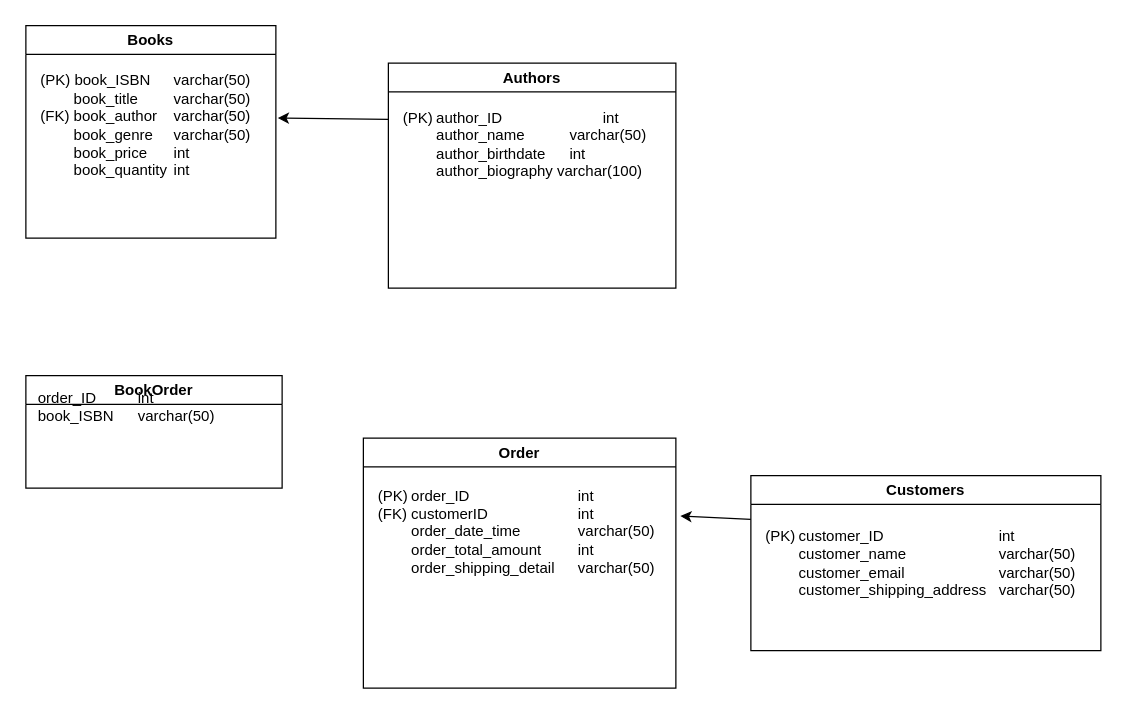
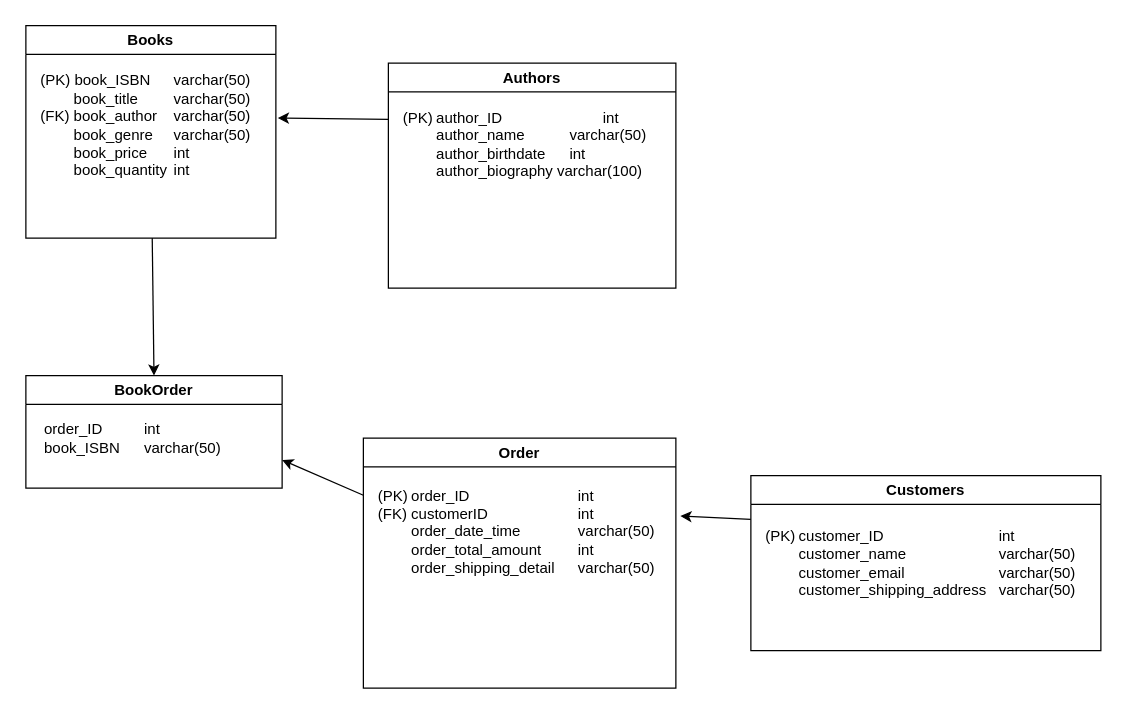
  <mxCell id="0" />
  <mxCell id="1" parent="0" />
+ <mxCell id="2" style="edgeStyle=none;html=1;entryX=0.5;entryY=0;entryDx=0;entryDy=0;" edge="1" parent="1" source="3" target="13"><mxGeometry relative="1" as="geometry" /></mxCell>
  <mxCell id="3" value="Books" style="swimlane;whiteSpace=wrap;html=1;" vertex="1" parent="1"><mxGeometry x="20" y="20" width="200" height="170" as="geometry" /></mxCell>
  <mxCell id="4" value="&lt;blockquote style=&quot;margin: 0 0 0 40px; border: none; padding: 0px;&quot;&gt;&lt;/blockquote&gt;(PK) book_ISBN&lt;span style=&quot;white-space: pre;&quot;&gt;&#09;&lt;/span&gt;varchar(50)&lt;br&gt;&lt;blockquote style=&quot;margin: 0 0 0 40px; border: none; padding: 0px;&quot;&gt;&lt;/blockquote&gt;&lt;span style=&quot;white-space: pre;&quot;&gt;&#09;&lt;/span&gt;book_title &lt;span style=&quot;white-space: pre;&quot;&gt;&#09;&lt;/span&gt;varchar(50)&lt;br&gt;&lt;blockquote style=&quot;margin: 0 0 0 40px; border: none; padding: 0px;&quot;&gt;&lt;/blockquote&gt;(FK) book_author &lt;span style=&quot;white-space: pre;&quot;&gt;&#09;&lt;/span&gt;varchar(50)&lt;br&gt;&lt;blockquote style=&quot;margin: 0 0 0 40px; border: none; padding: 0px;&quot;&gt;&lt;/blockquote&gt;&lt;span style=&quot;white-space: pre;&quot;&gt;&#09;&lt;/span&gt;book_genre &lt;span style=&quot;white-space: pre;&quot;&gt;&#09;&lt;/span&gt;varchar(50)&lt;br&gt;&lt;blockquote style=&quot;margin: 0 0 0 40px; border: none; padding: 0px;&quot;&gt;&lt;/blockquote&gt;&lt;span style=&quot;white-space: pre;&quot;&gt;&#09;&lt;/span&gt;book_price &lt;span style=&quot;white-space: pre;&quot;&gt;&#09;&lt;/span&gt;int&lt;br&gt;&lt;span style=&quot;white-space: pre;&quot;&gt;&#09;&lt;/span&gt;book_quantity &lt;span style=&quot;white-space: pre;&quot;&gt;&#09;&lt;/span&gt;int" style="text;html=1;align=left;verticalAlign=middle;resizable=0;points=[];autosize=1;strokeColor=none;fillColor=none;" vertex="1" parent="3"><mxGeometry x="10" y="30" width="190" height="100" as="geometry" /></mxCell>
  <mxCell id="5" value="Authors" style="swimlane;whiteSpace=wrap;html=1;" vertex="1" parent="1"><mxGeometry x="310" y="50" width="230" height="180" as="geometry" /></mxCell>
  <mxCell id="6" value="(PK)&lt;span style=&quot;white-space: pre;&quot;&gt;&#09;&lt;/span&gt;author_ID &lt;span style=&quot;white-space: pre;&quot;&gt;&#09;&lt;/span&gt;&lt;span style=&quot;white-space: pre;&quot;&gt;&#09;&lt;span style=&quot;white-space: pre;&quot;&gt;&#09;&lt;/span&gt;&lt;/span&gt;int&lt;br&gt;&lt;span style=&quot;white-space: pre;&quot;&gt;&#09;&lt;/span&gt;author_name &lt;span style=&quot;white-space: pre;&quot;&gt;&#09;&lt;span style=&quot;white-space: pre;&quot;&gt;&#09;&lt;/span&gt;&lt;/span&gt;varchar(50)&lt;br&gt;&lt;span style=&quot;white-space: pre;&quot;&gt;&#09;&lt;/span&gt;author_birthdate &lt;span style=&quot;white-space: pre;&quot;&gt;&#09;&lt;/span&gt;int&lt;br&gt;&lt;span style=&quot;white-space: pre;&quot;&gt;&#09;&lt;/span&gt;author_biography varchar(100)" style="text;html=1;align=left;verticalAlign=middle;resizable=0;points=[];autosize=1;strokeColor=none;fillColor=none;" vertex="1" parent="5"><mxGeometry x="10" y="30" width="220" height="70" as="geometry" /></mxCell>
  <mxCell id="7" value="Customers" style="swimlane;whiteSpace=wrap;html=1;" vertex="1" parent="1"><mxGeometry x="600" y="380" width="280" height="140" as="geometry" /></mxCell>
  <mxCell id="8" style="edgeStyle=none;html=1;" edge="1" parent="7" source="9" target="7"><mxGeometry relative="1" as="geometry" /></mxCell>
  <mxCell id="9" value="(PK)&lt;span style=&quot;white-space: pre;&quot;&gt;&#09;&lt;/span&gt;customer_ID &lt;span style=&quot;white-space: pre;&quot;&gt;&#09;&lt;/span&gt;&lt;span style=&quot;white-space: pre;&quot;&gt;&#09;&lt;span style=&quot;white-space: pre;&quot;&gt;&#09;&lt;/span&gt;&lt;span style=&quot;white-space: pre;&quot;&gt;&#09;&lt;/span&gt;&lt;/span&gt;int&lt;br&gt;&lt;span style=&quot;white-space: pre;&quot;&gt;&#09;&lt;/span&gt;customer_name &lt;span style=&quot;white-space: pre;&quot;&gt;&#09;&lt;span style=&quot;white-space: pre;&quot;&gt;&#09;&lt;/span&gt;&lt;span style=&quot;white-space: pre;&quot;&gt;&#09;&lt;/span&gt;&lt;/span&gt;varchar(50)&lt;br&gt;&lt;span style=&quot;white-space: pre;&quot;&gt;&#09;&lt;/span&gt;customer_email&lt;span style=&quot;white-space: pre;&quot;&gt;&#09;&lt;span style=&quot;white-space: pre;&quot;&gt;&#09;&lt;span style=&quot;white-space: pre;&quot;&gt;&#09;&lt;/span&gt;&lt;/span&gt;&lt;/span&gt;varchar(50)&lt;br&gt;&lt;span style=&quot;white-space: pre;&quot;&gt;&#09;&lt;/span&gt;customer_shipping_address &lt;span style=&quot;white-space: pre;&quot;&gt;&#09;&lt;/span&gt;varchar(50)" style="text;html=1;align=left;verticalAlign=middle;resizable=0;points=[];autosize=1;strokeColor=none;fillColor=none;" vertex="1" parent="7"><mxGeometry x="10" y="35" width="270" height="70" as="geometry" /></mxCell>
+ <mxCell id="10" style="edgeStyle=none;html=1;entryX=1;entryY=0.75;entryDx=0;entryDy=0;" edge="1" parent="1" source="11" target="13"><mxGeometry relative="1" as="geometry" /></mxCell>
  <mxCell id="11" value="Order" style="swimlane;whiteSpace=wrap;html=1;" vertex="1" parent="1"><mxGeometry x="290" y="350" width="250" height="200" as="geometry" /></mxCell>
  <mxCell id="12" value="(PK)&lt;span style=&quot;white-space: pre;&quot;&gt;&#09;&lt;/span&gt;order_ID &lt;span style=&quot;white-space: pre;&quot;&gt;&#09;&lt;/span&gt;&lt;span style=&quot;white-space: pre;&quot;&gt;&#09;&lt;span style=&quot;white-space: pre;&quot;&gt;&#09;&lt;span style=&quot;white-space: pre;&quot;&gt;&#09;&lt;/span&gt;&lt;/span&gt;&lt;/span&gt;int&amp;nbsp;&lt;br&gt;(FK)&lt;span style=&quot;white-space: pre;&quot;&gt;&#09;&lt;/span&gt;customerID&amp;nbsp;&lt;span style=&quot;white-space: pre;&quot;&gt;&#09;&lt;span style=&quot;white-space: pre;&quot;&gt;&#09;&lt;span style=&quot;white-space: pre;&quot;&gt;&#09;&lt;/span&gt;&lt;/span&gt;&lt;/span&gt;int&lt;br&gt;&lt;span style=&quot;white-space: pre;&quot;&gt;&#09;&lt;/span&gt;order_date_time &lt;span style=&quot;white-space: pre;&quot;&gt;&#09;&lt;span style=&quot;white-space: pre;&quot;&gt;&#09;&lt;/span&gt;&lt;/span&gt;varchar(50)&lt;br&gt;&lt;span style=&quot;white-space: pre;&quot;&gt;&#09;&lt;/span&gt;order_total_amount&lt;span style=&quot;white-space: pre;&quot;&gt;&#09;&lt;span style=&quot;white-space: pre;&quot;&gt;&#09;&lt;/span&gt;&lt;/span&gt;int&lt;br&gt;&lt;span style=&quot;white-space: pre;&quot;&gt;&#09;&lt;/span&gt;order_shipping_detail&lt;span style=&quot;white-space: pre;&quot;&gt;&#09;&lt;/span&gt;varchar(50)" style="text;html=1;align=left;verticalAlign=middle;resizable=0;points=[];autosize=1;strokeColor=none;fillColor=none;" vertex="1" parent="11"><mxGeometry x="10" y="30" width="240" height="90" as="geometry" /></mxCell>
  <mxCell id="13" value="BookOrder" style="swimlane;whiteSpace=wrap;html=1;" vertex="1" parent="1"><mxGeometry x="20" y="300" width="205" height="90" as="geometry" /></mxCell>
- <mxCell id="14" value="order_ID&lt;span style=&quot;white-space: pre;&quot;&gt;&#09;&lt;/span&gt;&lt;span style=&quot;white-space: pre;&quot;&gt;&#09;&lt;/span&gt;int&lt;br&gt;book_ISBN&lt;span style=&quot;white-space: pre;&quot;&gt;&#09;&lt;/span&gt;varchar(50)&lt;span style=&quot;white-space: pre;&quot;&gt;&#09;&lt;/span&gt;" style="text;html=1;align=left;verticalAlign=middle;resizable=0;points=[];autosize=1;strokeColor=none;fillColor=none;" vertex="1" parent="13"><mxGeometry x="7.5" y="5" width="180" height="40" as="geometry" /></mxCell>
+ <mxCell id="14" value="order_ID&lt;span style=&quot;white-space: pre;&quot;&gt;&#09;&lt;/span&gt;&lt;span style=&quot;white-space: pre;&quot;&gt;&#09;&lt;/span&gt;int&lt;br&gt;book_ISBN&lt;span style=&quot;white-space: pre;&quot;&gt;&#09;&lt;/span&gt;varchar(50)&lt;span style=&quot;white-space: pre;&quot;&gt;&#09;&lt;/span&gt;" style="text;html=1;align=left;verticalAlign=middle;resizable=0;points=[];autosize=1;strokeColor=none;fillColor=none;" vertex="1" parent="13"><mxGeometry x="12.5" y="30" width="180" height="40" as="geometry" /></mxCell>
  <mxCell id="15" style="edgeStyle=none;html=1;entryX=1.008;entryY=0.439;entryDx=0;entryDy=0;entryPerimeter=0;exitX=0;exitY=0.25;exitDx=0;exitDy=0;" edge="1" parent="1" source="5" target="4"><mxGeometry relative="1" as="geometry" /></mxCell>
  <mxCell id="16" style="edgeStyle=none;html=1;entryX=1.015;entryY=0.36;entryDx=0;entryDy=0;entryPerimeter=0;exitX=0;exitY=0.25;exitDx=0;exitDy=0;" edge="1" parent="1" source="7" target="12"><mxGeometry relative="1" as="geometry"><mxPoint x="460" y="470" as="sourcePoint" /></mxGeometry></mxCell>
